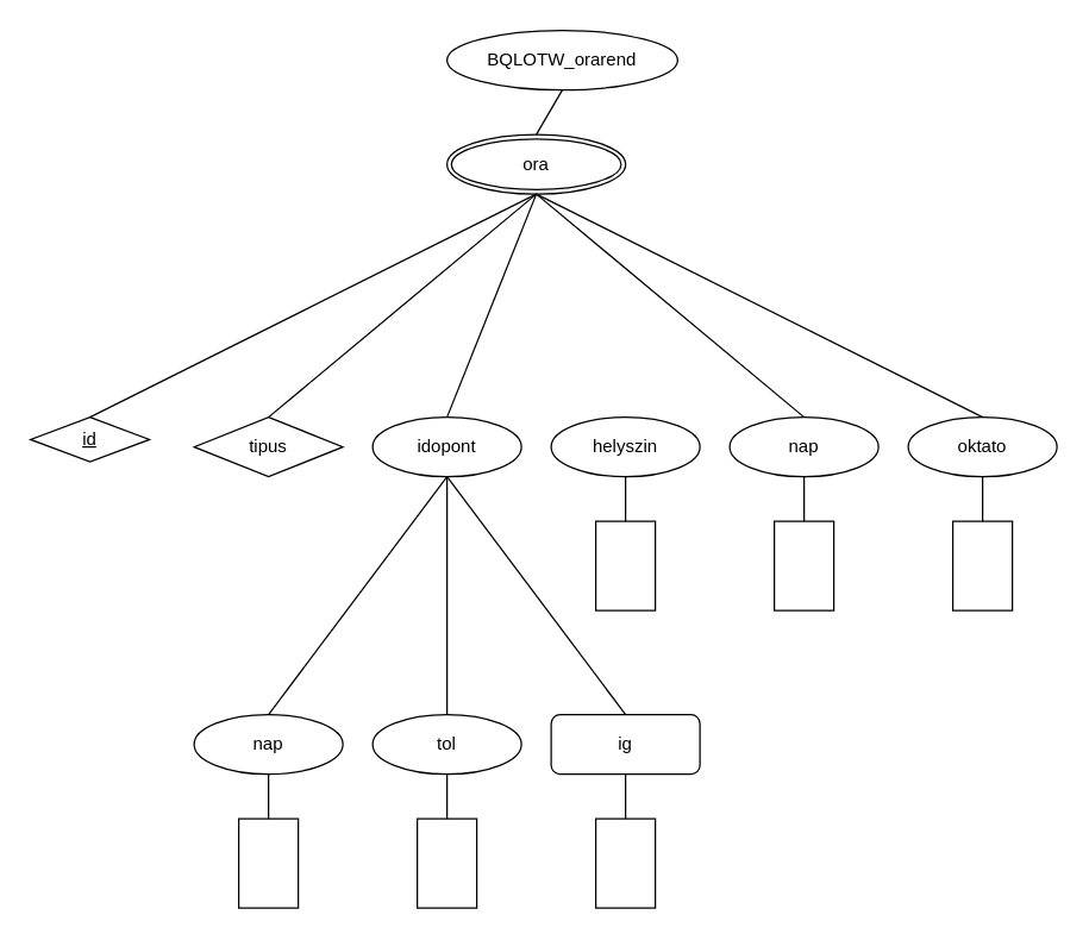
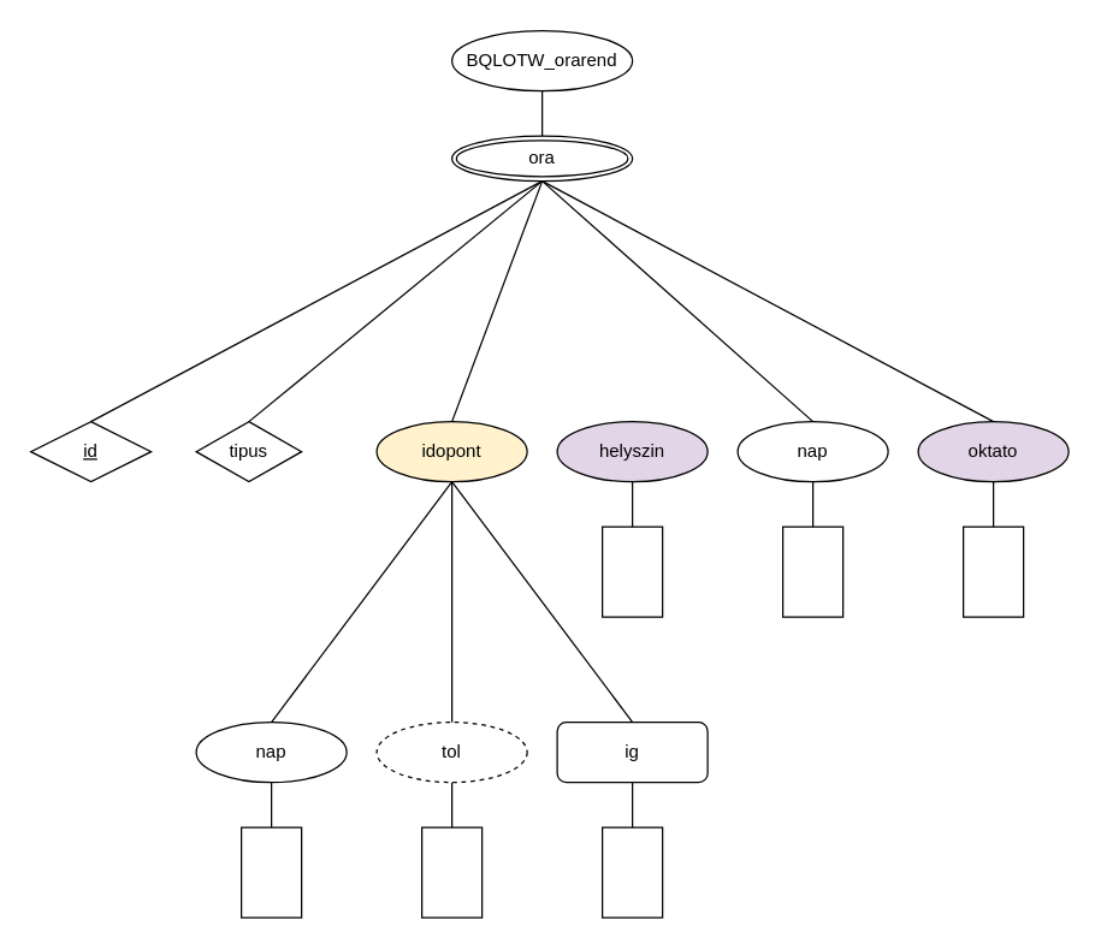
  <mxCell id="0" />
  <mxCell id="1" parent="0" />
- <mxCell id="2" value="ora" style="ellipse;shape=doubleEllipse;margin=3;whiteSpace=wrap;html=1;align=center;" parent="1" vertex="1"><mxGeometry x="300" y="90" width="120" height="40" as="geometry" /></mxCell>
- <mxCell id="3" value="BQLOTW_orarend" style="ellipse;whiteSpace=wrap;html=1;align=center;" parent="1" vertex="1"><mxGeometry x="300" y="20" width="155" height="40" as="geometry" /></mxCell>
- <mxCell id="4" value="id" style="shape=rhombus;perimeter=rhombusPerimeter;whiteSpace=wrap;html=1;align=center;fontStyle=4" parent="1" vertex="1"><mxGeometry x="20" y="280" width="80" height="30" as="geometry" /></mxCell>
- <mxCell id="5" value="tipus" style="shape=rhombus;perimeter=rhombusPerimeter;whiteSpace=wrap;html=1;align=center;fontStyle=0" parent="1" vertex="1"><mxGeometry x="130" y="280" width="100" height="40" as="geometry" /></mxCell>
- <mxCell id="6" value="idopont" style="ellipse;whiteSpace=wrap;html=1;align=center;fontStyle=0;" parent="1" vertex="1"><mxGeometry x="250" y="280" width="100" height="40" as="geometry" /></mxCell>
+ <mxCell id="2" value="ora" style="ellipse;shape=doubleEllipse;margin=3;whiteSpace=wrap;html=1;align=center;" parent="1" vertex="1"><mxGeometry x="300" y="90" width="120" height="30" as="geometry" /></mxCell>
+ <mxCell id="3" value="BQLOTW_orarend" style="ellipse;whiteSpace=wrap;html=1;align=center;" parent="1" vertex="1"><mxGeometry x="300" y="20" width="120" height="40" as="geometry" /></mxCell>
+ <mxCell id="4" value="id" style="shape=rhombus;perimeter=rhombusPerimeter;whiteSpace=wrap;html=1;align=center;fontStyle=4" parent="1" vertex="1"><mxGeometry x="20" y="280" width="80" height="40" as="geometry" /></mxCell>
+ <mxCell id="5" value="tipus" style="shape=rhombus;perimeter=rhombusPerimeter;whiteSpace=wrap;html=1;align=center;fontStyle=0" parent="1" vertex="1"><mxGeometry x="130" y="280" width="70" height="40" as="geometry" /></mxCell>
+ <mxCell id="6" value="idopont" style="ellipse;whiteSpace=wrap;html=1;align=center;fontStyle=0;fillColor=#fff2cc;" parent="1" vertex="1"><mxGeometry x="250" y="280" width="100" height="40" as="geometry" /></mxCell>
  <mxCell id="7" value="nap&lt;span style=&quot;color: rgba(0, 0, 0, 0); font-family: monospace; font-size: 0px; text-align: start; text-wrap-mode: nowrap;&quot;&gt;%3CmxGraphModel%3E%3Croot%3E%3CmxCell%20id%3D%220%22%2F%3E%3CmxCell%20id%3D%221%22%20parent%3D%220%22%2F%3E%3CmxCell%20id%3D%222%22%20value%3D%22t%C3%ADpus%22%20style%3D%22ellipse%3BwhiteSpace%3Dwrap%3Bhtml%3D1%3Balign%3Dcenter%3B%22%20vertex%3D%221%22%20parent%3D%221%22%3E%3CmxGeometry%20x%3D%22410%22%20y%3D%22480%22%20width%3D%22100%22%20height%3D%2240%22%20as%3D%22geometry%22%2F%3E%3C%2FmxCell%3E%3C%2Froot%3E%3C%2FmxGraphModel%3E&lt;/span&gt;" style="ellipse;whiteSpace=wrap;html=1;align=center;fontStyle=0;" parent="1" vertex="1"><mxGeometry x="130" y="480" width="100" height="40" as="geometry" /></mxCell>
- <mxCell id="8" value="tol" style="ellipse;whiteSpace=wrap;html=1;align=center;fontStyle=0;" parent="1" vertex="1"><mxGeometry x="250" y="480" width="100" height="40" as="geometry" /></mxCell>
+ <mxCell id="8" value="tol" style="ellipse;whiteSpace=wrap;html=1;align=center;fontStyle=0;dashed=1;" parent="1" vertex="1"><mxGeometry x="250" y="480" width="100" height="40" as="geometry" /></mxCell>
  <mxCell id="9" value="ig" style="whiteSpace=wrap;html=1;align=center;fontStyle=0;rounded=1;" parent="1" vertex="1"><mxGeometry x="370" y="480" width="100" height="40" as="geometry" /></mxCell>
- <mxCell id="10" value="helyszin" style="ellipse;whiteSpace=wrap;html=1;align=center;fontStyle=0;" parent="1" vertex="1"><mxGeometry x="370" y="280" width="100" height="40" as="geometry" /></mxCell>
+ <mxCell id="10" value="helyszin" style="ellipse;whiteSpace=wrap;html=1;align=center;fontStyle=0;fillColor=#e1d5e7;" parent="1" vertex="1"><mxGeometry x="370" y="280" width="100" height="40" as="geometry" /></mxCell>
  <mxCell id="11" value="nap&lt;span style=&quot;color: rgba(0, 0, 0, 0); font-family: monospace; font-size: 0px; text-align: start; text-wrap-mode: nowrap;&quot;&gt;%3CmxGraphModel%3E%3Croot%3E%3CmxCell%20id%3D%220%22%2F%3E%3CmxCell%20id%3D%221%22%20parent%3D%220%22%2F%3E%3CmxCell%20id%3D%222%22%20value%3D%22t%C3%ADpus%22%20style%3D%22ellipse%3BwhiteSpace%3Dwrap%3Bhtml%3D1%3Balign%3Dcenter%3B%22%20vertex%3D%221%22%20parent%3D%221%22%3E%3CmxGeometry%20x%3D%22410%22%20y%3D%22480%22%20width%3D%22100%22%20height%3D%2240%22%20as%3D%22geometry%22%2F%3E%3C%2FmxCell%3E%3C%2Froot%3E%3C%2FmxGraphModel%3E&lt;/span&gt;" style="ellipse;whiteSpace=wrap;html=1;align=center;fontStyle=0;" parent="1" vertex="1"><mxGeometry x="490" y="280" width="100" height="40" as="geometry" /></mxCell>
- <mxCell id="12" value="oktato" style="ellipse;whiteSpace=wrap;html=1;align=center;fontStyle=0;" parent="1" vertex="1"><mxGeometry x="610" y="280" width="100" height="40" as="geometry" /></mxCell>
+ <mxCell id="12" value="oktato" style="ellipse;whiteSpace=wrap;html=1;align=center;fontStyle=0;fillColor=#e1d5e7;" parent="1" vertex="1"><mxGeometry x="610" y="280" width="100" height="40" as="geometry" /></mxCell>
  <mxCell id="13" value="" style="endArrow=none;html=1;rounded=0;exitX=0.5;exitY=0;exitDx=0;exitDy=0;entryX=0.5;entryY=1;entryDx=0;entryDy=0;" parent="1" source="4" target="2" edge="1"><mxGeometry relative="1" as="geometry"><mxPoint x="300" y="230" as="sourcePoint" /><mxPoint x="460" y="230" as="targetPoint" /></mxGeometry></mxCell>
  <mxCell id="14" value="" style="endArrow=none;html=1;rounded=0;exitX=0.5;exitY=1;exitDx=0;exitDy=0;entryX=0.5;entryY=0;entryDx=0;entryDy=0;" parent="1" source="2" target="6" edge="1"><mxGeometry relative="1" as="geometry"><mxPoint x="300" y="230" as="sourcePoint" /><mxPoint x="460" y="230" as="targetPoint" /></mxGeometry></mxCell>
  <mxCell id="15" value="" style="endArrow=none;html=1;rounded=0;entryX=0.5;entryY=1;entryDx=0;entryDy=0;exitX=0.5;exitY=0;exitDx=0;exitDy=0;" parent="1" source="5" target="2" edge="1"><mxGeometry relative="1" as="geometry"><mxPoint x="300" y="230" as="sourcePoint" /><mxPoint x="460" y="230" as="targetPoint" /></mxGeometry></mxCell>
  <mxCell id="16" value="" style="endArrow=none;html=1;rounded=0;exitX=0.5;exitY=0;exitDx=0;exitDy=0;entryX=0.5;entryY=1;entryDx=0;entryDy=0;" parent="1" source="11" target="2" edge="1"><mxGeometry relative="1" as="geometry"><mxPoint x="300" y="230" as="sourcePoint" /><mxPoint x="200" y="110" as="targetPoint" /></mxGeometry></mxCell>
  <mxCell id="17" value="" style="endArrow=none;html=1;rounded=0;exitX=0.5;exitY=0;exitDx=0;exitDy=0;entryX=0.5;entryY=1;entryDx=0;entryDy=0;" parent="1" source="12" target="2" edge="1"><mxGeometry relative="1" as="geometry"><mxPoint x="300" y="230" as="sourcePoint" /><mxPoint x="200" y="110" as="targetPoint" /></mxGeometry></mxCell>
  <mxCell id="18" value="" style="endArrow=none;html=1;rounded=0;entryX=0.5;entryY=1;entryDx=0;entryDy=0;exitX=0.5;exitY=0;exitDx=0;exitDy=0;" parent="1" source="7" target="6" edge="1"><mxGeometry relative="1" as="geometry"><mxPoint x="300" y="350" as="sourcePoint" /><mxPoint x="460" y="350" as="targetPoint" /></mxGeometry></mxCell>
  <mxCell id="19" value="" style="endArrow=none;html=1;rounded=0;entryX=0.5;entryY=0;entryDx=0;entryDy=0;" parent="1" target="8" edge="1"><mxGeometry relative="1" as="geometry"><mxPoint x="300" y="320" as="sourcePoint" /><mxPoint x="460" y="350" as="targetPoint" /></mxGeometry></mxCell>
  <mxCell id="20" value="" style="endArrow=none;html=1;rounded=0;entryX=0.5;entryY=0;entryDx=0;entryDy=0;" parent="1" target="9" edge="1"><mxGeometry relative="1" as="geometry"><mxPoint x="300" y="320" as="sourcePoint" /><mxPoint x="460" y="350" as="targetPoint" /></mxGeometry></mxCell>
  <mxCell id="21" value="" style="endArrow=none;html=1;rounded=0;exitX=0.5;exitY=1;exitDx=0;exitDy=0;entryX=0.5;entryY=0;entryDx=0;entryDy=0;" parent="1" source="3" target="2" edge="1"><mxGeometry relative="1" as="geometry"><mxPoint x="400" y="290" as="sourcePoint" /><mxPoint x="560" y="290" as="targetPoint" /></mxGeometry></mxCell>
  <mxCell id="22" value="" style="rounded=0;whiteSpace=wrap;html=1;" parent="1" vertex="1"><mxGeometry x="160" y="550" width="40" height="60" as="geometry" /></mxCell>
  <mxCell id="23" value="" style="rounded=0;whiteSpace=wrap;html=1;" parent="1" vertex="1"><mxGeometry x="280" y="550" width="40" height="60" as="geometry" /></mxCell>
  <mxCell id="24" value="" style="rounded=0;whiteSpace=wrap;html=1;" parent="1" vertex="1"><mxGeometry x="400" y="550" width="40" height="60" as="geometry" /></mxCell>
  <mxCell id="25" value="" style="endArrow=none;html=1;rounded=0;entryX=0.5;entryY=1;entryDx=0;entryDy=0;exitX=0.5;exitY=0;exitDx=0;exitDy=0;" parent="1" source="24" target="9" edge="1"><mxGeometry relative="1" as="geometry"><mxPoint x="370" y="590" as="sourcePoint" /><mxPoint x="530" y="590" as="targetPoint" /></mxGeometry></mxCell>
  <mxCell id="26" value="" style="endArrow=none;html=1;rounded=0;entryX=0.5;entryY=1;entryDx=0;entryDy=0;exitX=0.5;exitY=0;exitDx=0;exitDy=0;" parent="1" source="23" target="8" edge="1"><mxGeometry relative="1" as="geometry"><mxPoint x="370" y="590" as="sourcePoint" /><mxPoint x="530" y="590" as="targetPoint" /></mxGeometry></mxCell>
  <mxCell id="27" value="" style="endArrow=none;html=1;rounded=0;entryX=0.5;entryY=1;entryDx=0;entryDy=0;exitX=0.5;exitY=0;exitDx=0;exitDy=0;" parent="1" source="22" target="7" edge="1"><mxGeometry relative="1" as="geometry"><mxPoint x="370" y="590" as="sourcePoint" /><mxPoint x="530" y="590" as="targetPoint" /></mxGeometry></mxCell>
  <mxCell id="28" value="" style="rounded=0;whiteSpace=wrap;html=1;" parent="1" vertex="1"><mxGeometry x="400" y="350" width="40" height="60" as="geometry" /></mxCell>
  <mxCell id="29" value="" style="endArrow=none;html=1;rounded=0;entryX=0.5;entryY=1;entryDx=0;entryDy=0;exitX=0.5;exitY=0;exitDx=0;exitDy=0;" parent="1" source="28" edge="1"><mxGeometry relative="1" as="geometry"><mxPoint x="610" y="390" as="sourcePoint" /><mxPoint x="420" y="320" as="targetPoint" /></mxGeometry></mxCell>
  <mxCell id="30" value="" style="rounded=0;whiteSpace=wrap;html=1;" parent="1" vertex="1"><mxGeometry x="520" y="350" width="40" height="60" as="geometry" /></mxCell>
  <mxCell id="31" value="" style="endArrow=none;html=1;rounded=0;entryX=0.5;entryY=1;entryDx=0;entryDy=0;exitX=0.5;exitY=0;exitDx=0;exitDy=0;" parent="1" source="30" edge="1"><mxGeometry relative="1" as="geometry"><mxPoint x="730" y="390" as="sourcePoint" /><mxPoint x="540" y="320" as="targetPoint" /></mxGeometry></mxCell>
  <mxCell id="32" value="" style="rounded=0;whiteSpace=wrap;html=1;" parent="1" vertex="1"><mxGeometry x="640" y="350" width="40" height="60" as="geometry" /></mxCell>
  <mxCell id="33" value="" style="endArrow=none;html=1;rounded=0;entryX=0.5;entryY=1;entryDx=0;entryDy=0;exitX=0.5;exitY=0;exitDx=0;exitDy=0;" parent="1" source="32" edge="1"><mxGeometry relative="1" as="geometry"><mxPoint x="850" y="390" as="sourcePoint" /><mxPoint x="660" y="320" as="targetPoint" /></mxGeometry></mxCell>
